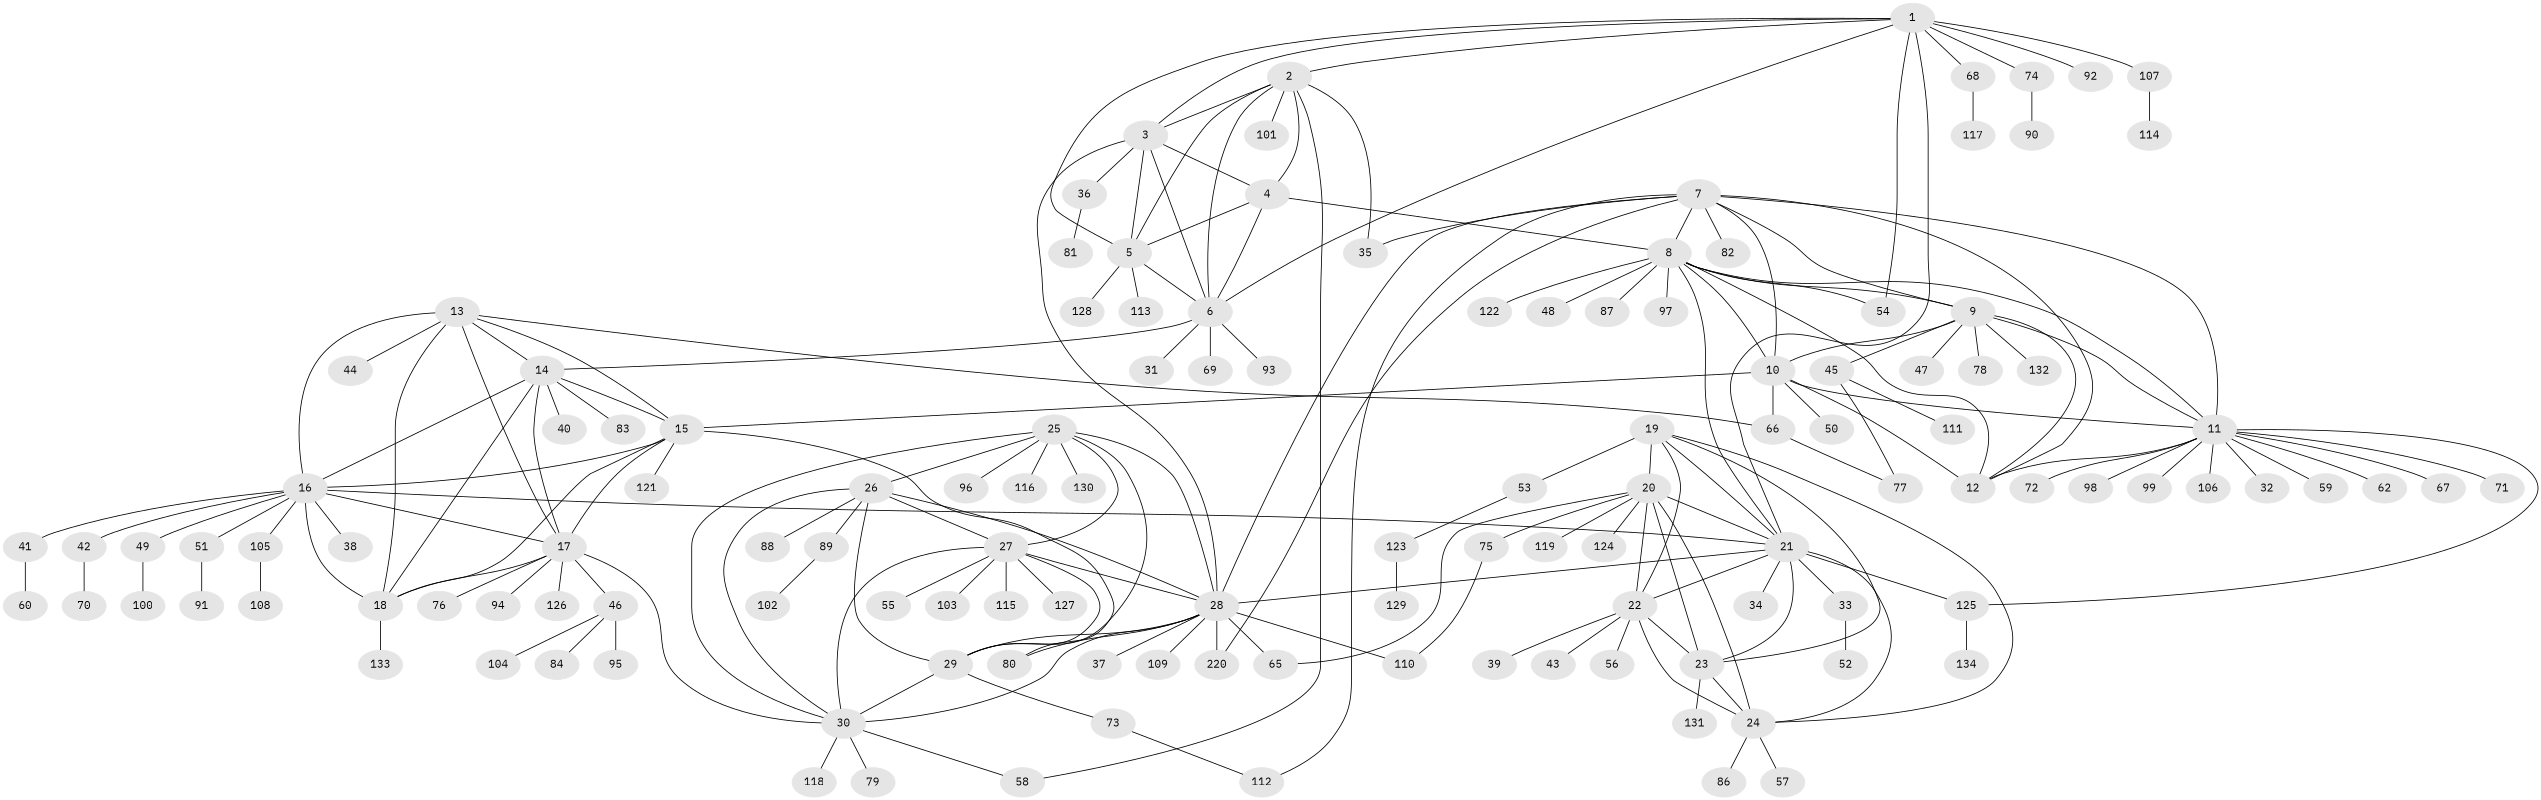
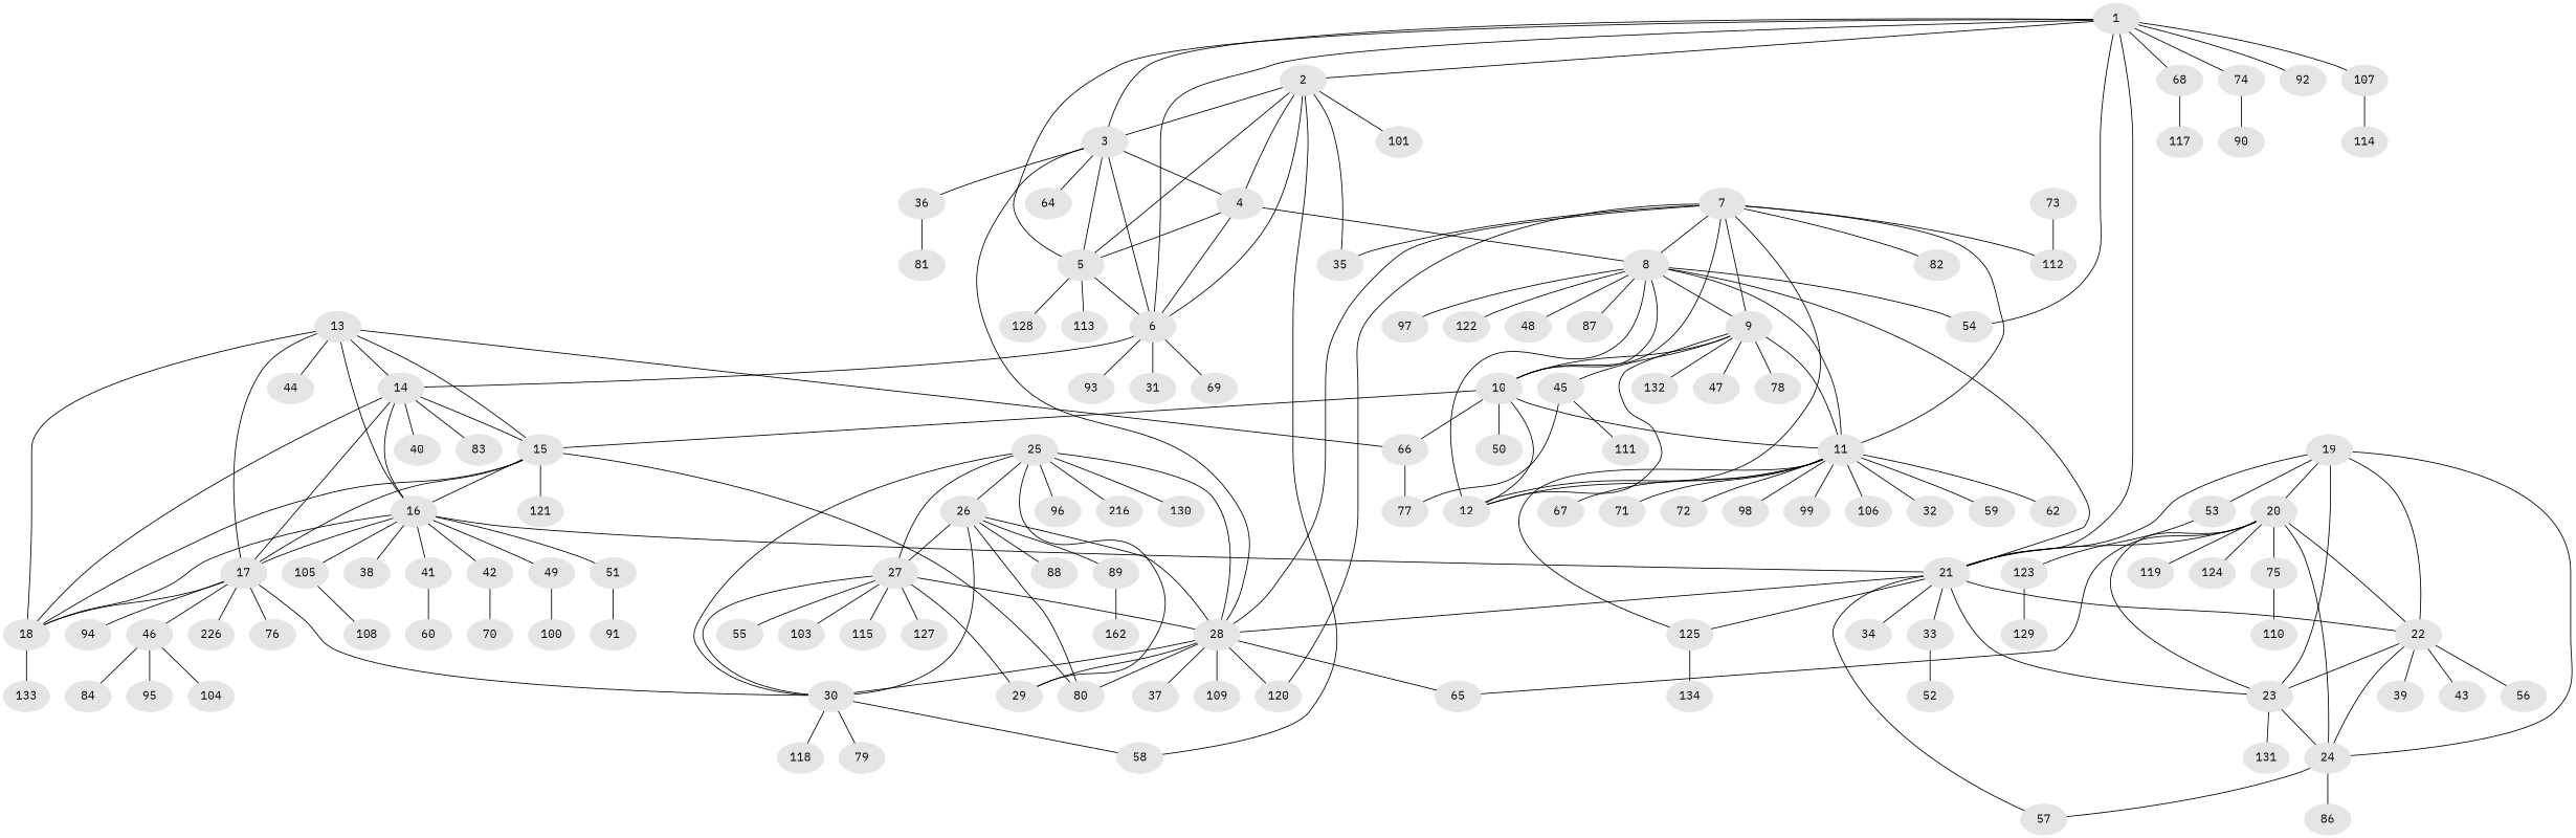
  graph {
    fontname="IBM Plex Mono"
    node [color=gray90 fontname="IBM Plex Mono" style=filled]
    edge [fontname="IBM Plex Mono"]
    1
    2
    3
    5
    6
    21
    68
    74
    92
    107
    54
    4
    35
    58
    101
    28
    36
+   64
    8
    113
    128
    14
    31
    69
    93
    125
    22
    23
    24
    33
    34
    117
    90
    114
-   120 [label=220]
+   120
    80
    30
    65
    29
    37
    109
    110
    81
    9
    10
    11
    12
    48
    87
    97
    122
    15
    16
    17
    18
    40
    83
    7
    82
    112
    45
    47
    78
    132
    50
    66
    32
    59
    62
    67
    71
    72
    98
    99
    106
    77
    111
    121
    134
    13
    44
    38
    41
    42
    49
    51
    105
    46
    76
    94
-   126
+   126 [label=226]
    133
    60
    70
    100
    91
    108
    79
    118
    84
    95
    104
    19
    20
    53
    75
    119
    124
    39
    43
    56
    131
    57
    86
    123
    52
    25
    26
    27
    96
-   116
+   116 [label=216]
    130
    88
    89
    55
    103
    115
    127
    73
-   102
+   102 [label=162]
    129
    1 -- 2
    1 -- 3
    1 -- 5
    1 -- 6
    1 -- 21
    1 -- 68
    1 -- 74
    1 -- 92
    1 -- 107
    1 -- 54
    2 -- 3
    2 -- 5
    2 -- 6
    2 -- 4
    2 -- 35
    2 -- 58
    2 -- 101
    3 -- 5
    3 -- 6
    3 -- 4
    3 -- 28
    3 -- 36
+   3 -- 64
    5 -- 6
    5 -- 113
    5 -- 128
    6 -- 14
    6 -- 31
    6 -- 69
    6 -- 93
    21 -- 28
    21 -- 125
    21 -- 22
    21 -- 23
-   21 -- 24
+   21 -- 57
    21 -- 33
    21 -- 34
    68 -- 117
    74 -- 90
    107 -- 114
    4 -- 5
    4 -- 6
    4 -- 8
    28 -- 120
    28 -- 80
    28 -- 30
    28 -- 65
    28 -- 29
    28 -- 37
    28 -- 109
-   28 -- 110
    36 -- 81
    8 -- 21
    8 -- 54
    8 -- 9
    8 -- 10
    8 -- 11
    8 -- 12
    8 -- 48
    8 -- 87
    8 -- 97
    8 -- 122
    14 -- 15
    14 -- 16
    14 -- 17
    14 -- 18
    14 -- 40
    14 -- 83
    125 -- 134
    22 -- 23
    22 -- 24
    22 -- 39
    22 -- 43
    22 -- 56
    23 -- 24
    23 -- 131
    24 -- 57
    24 -- 86
    33 -- 52
    30 -- 58
    30 -- 79
    30 -- 118
-   29 -- 30
-   29 -- 73
    9 -- 10
    9 -- 11
    9 -- 12
    9 -- 45
    9 -- 47
    9 -- 78
    9 -- 132
    10 -- 11
    10 -- 12
    10 -- 15
    10 -- 50
    10 -- 66
    11 -- 125
    11 -- 12
    11 -- 32
    11 -- 59
    11 -- 62
    11 -- 67
    11 -- 71
    11 -- 72
    11 -- 98
    11 -- 99
    11 -- 106
    15 -- 80
    15 -- 16
    15 -- 17
    15 -- 18
    15 -- 121
    16 -- 21
    16 -- 17
    16 -- 18
    16 -- 38
    16 -- 41
    16 -- 42
    16 -- 49
    16 -- 51
    16 -- 105
    17 -- 30
    17 -- 18
    17 -- 46
    17 -- 76
    17 -- 94
    17 -- 126
    18 -- 133
    7 -- 35
    7 -- 28
    7 -- 8
    7 -- 120
    7 -- 9
    7 -- 10
    7 -- 11
    7 -- 12
    7 -- 82
    7 -- 112
    45 -- 77
    45 -- 111
    66 -- 77
    13 -- 14
    13 -- 15
    13 -- 16
    13 -- 17
    13 -- 18
    13 -- 66
    13 -- 44
    41 -- 60
    42 -- 70
    49 -- 100
    51 -- 91
    105 -- 108
    46 -- 84
    46 -- 95
    46 -- 104
    19 -- 21
    19 -- 22
    19 -- 23
    19 -- 24
    19 -- 20
    19 -- 53
    20 -- 21
    20 -- 22
    20 -- 23
    20 -- 24
    20 -- 65
    20 -- 75
    20 -- 119
    20 -- 124
    53 -- 123
    75 -- 110
    123 -- 129
    25 -- 28
    25 -- 30
    25 -- 29
    25 -- 26
    25 -- 27
    25 -- 96
    25 -- 116
    25 -- 130
    26 -- 28
    26 -- 30
-   26 -- 29
+   26 -- 80
    26 -- 27
    26 -- 88
    26 -- 89
    27 -- 28
    27 -- 30
    27 -- 29
    27 -- 55
    27 -- 103
    27 -- 115
    27 -- 127
    89 -- 102
    73 -- 112
  }
